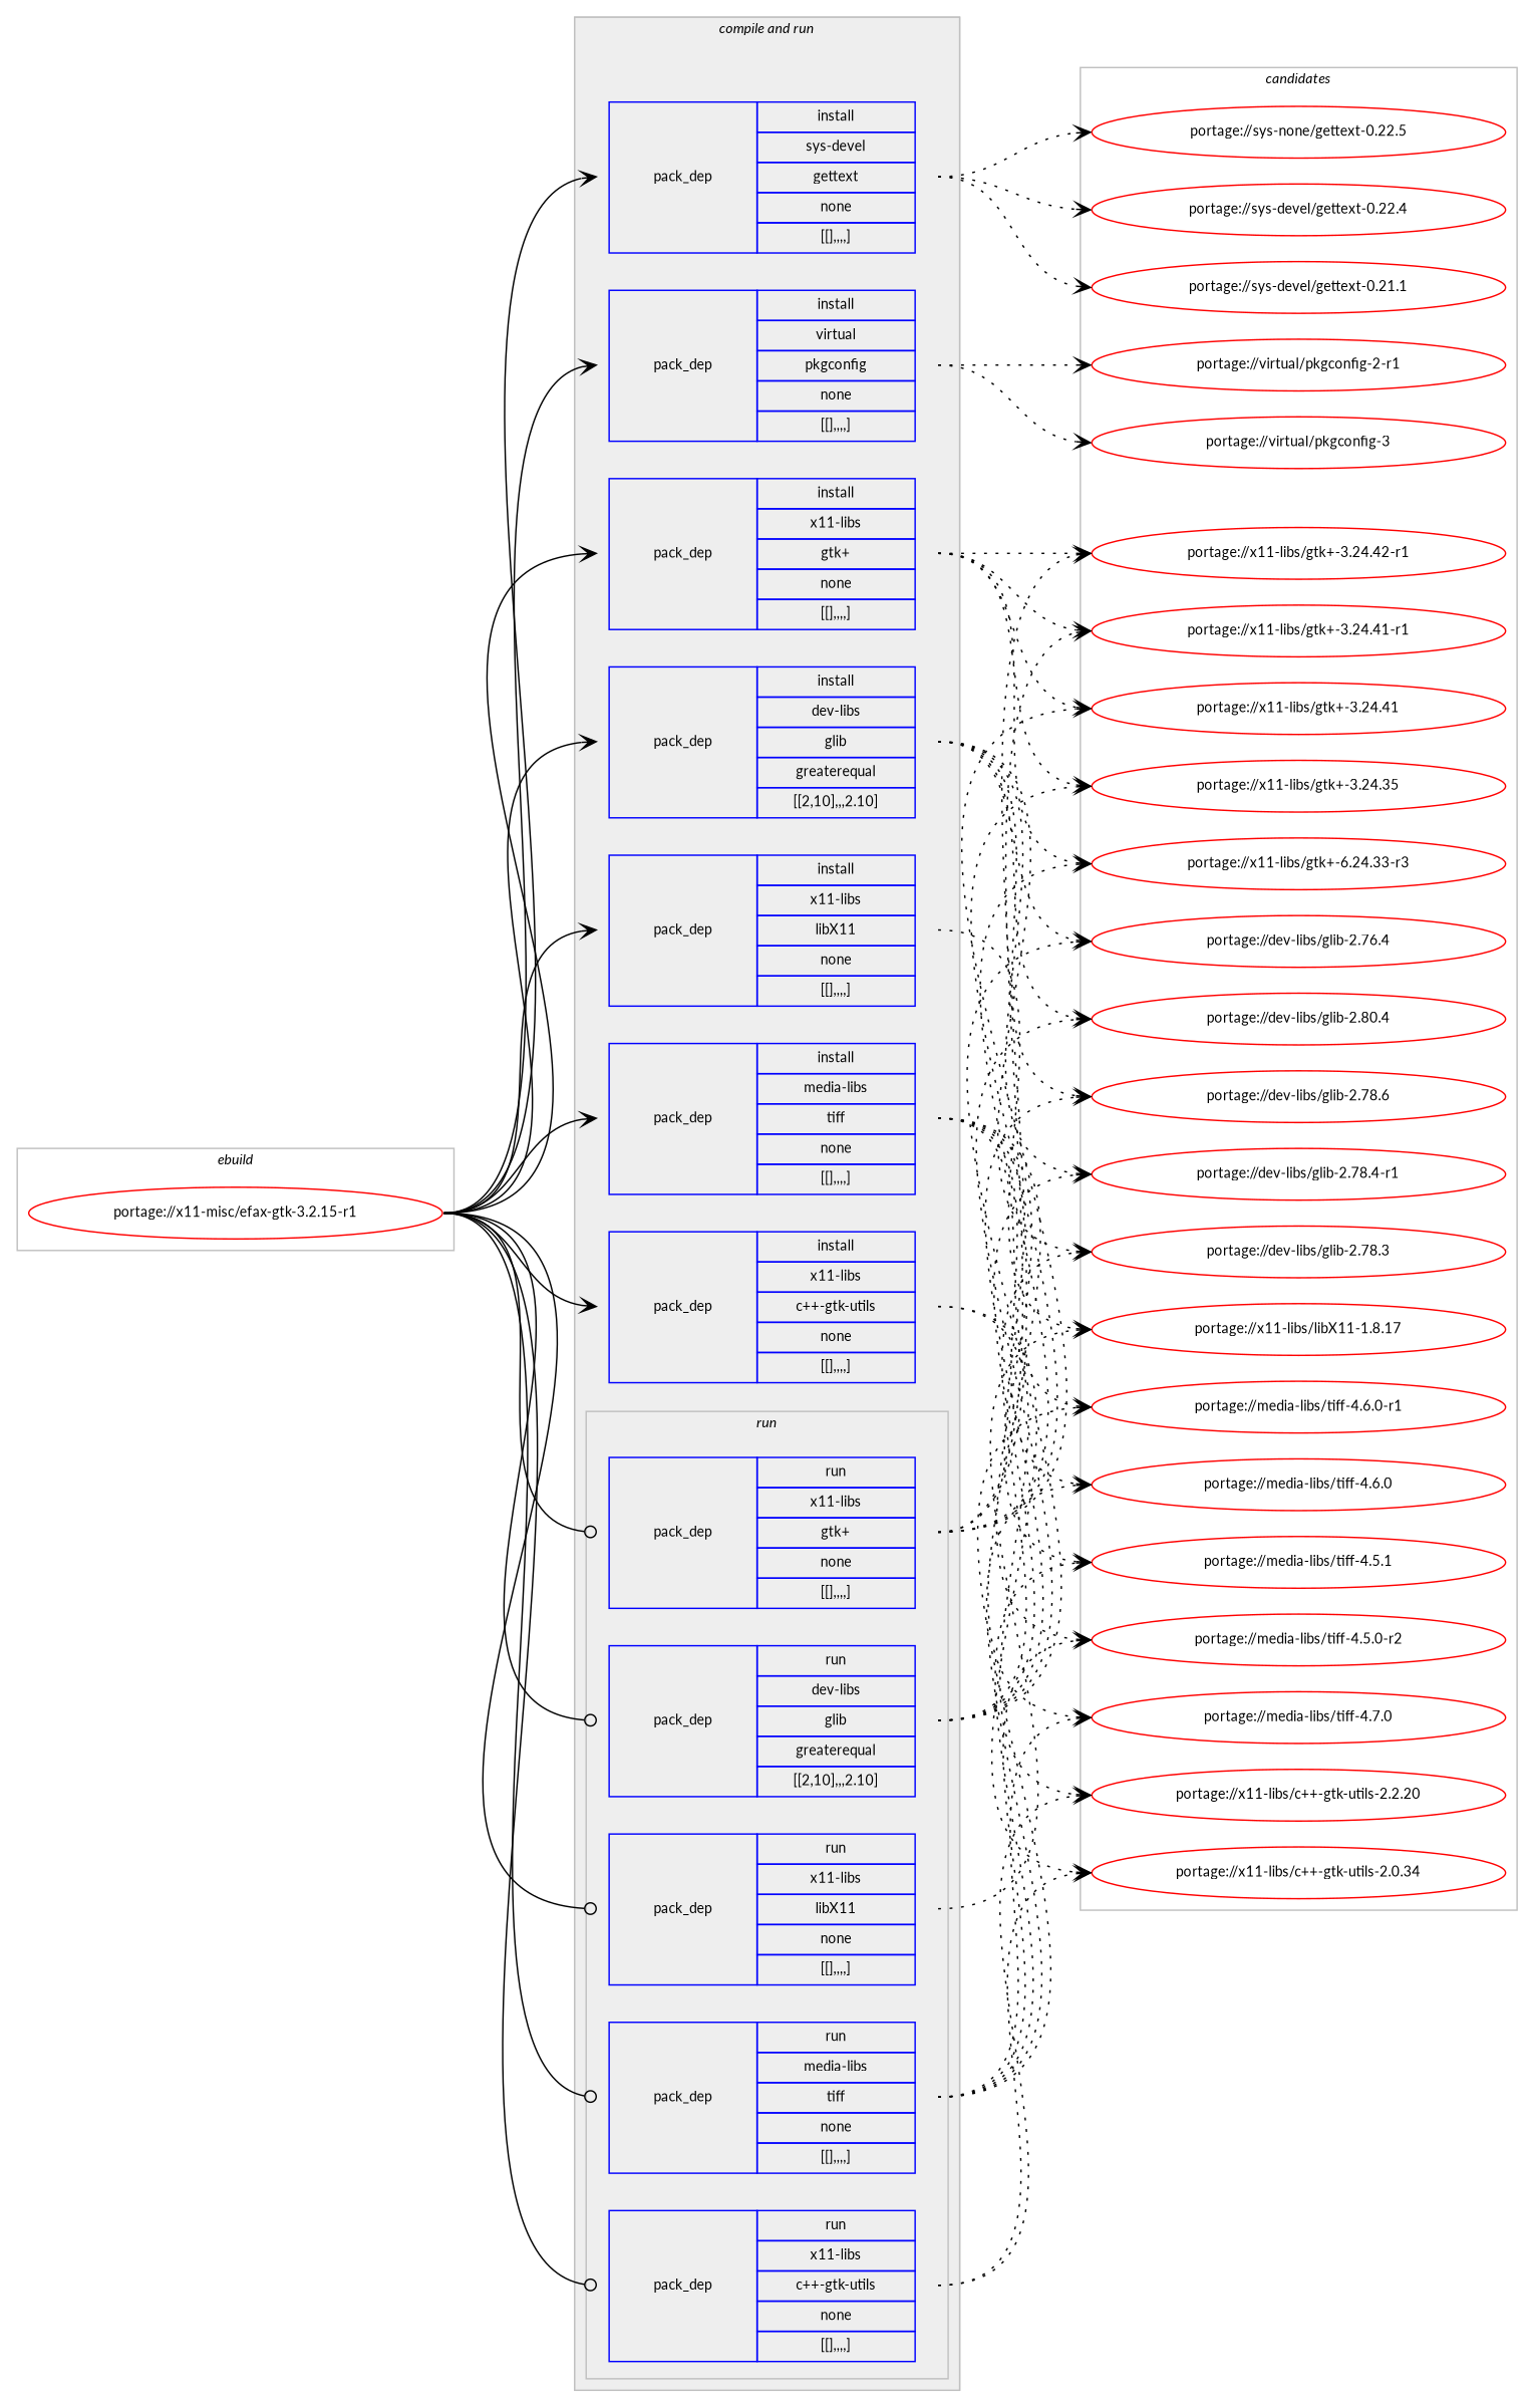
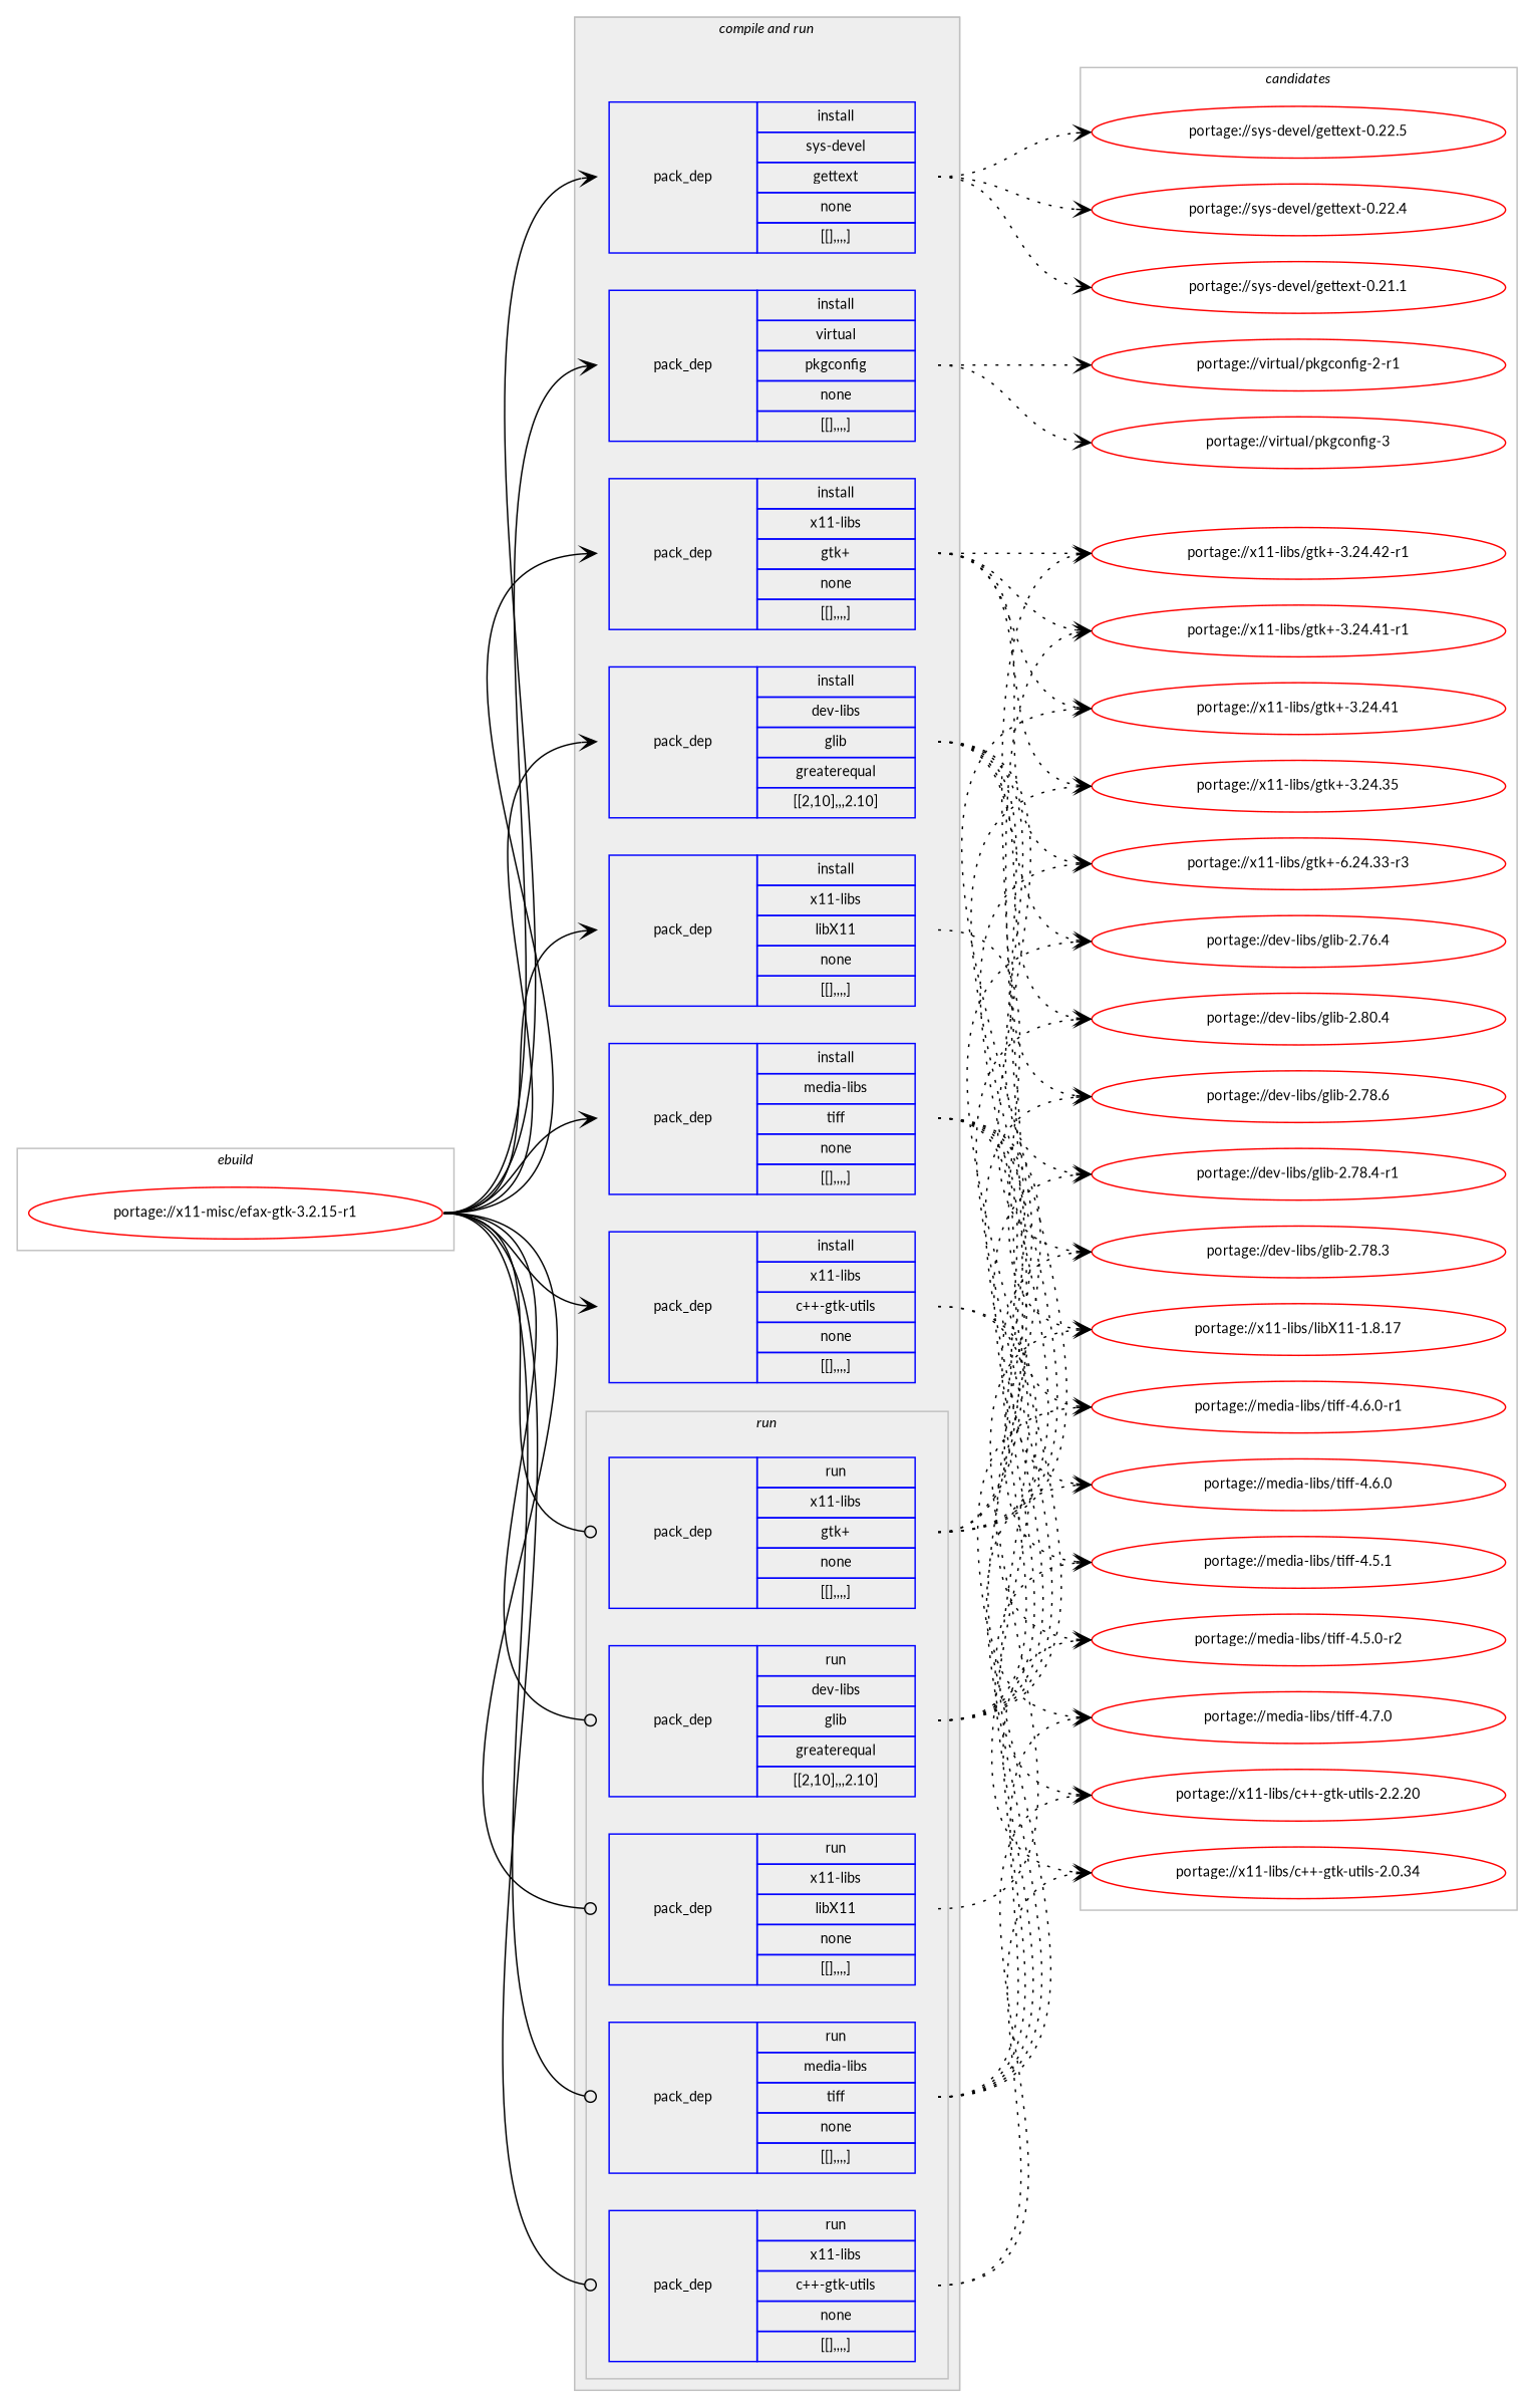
  digraph {
    compound=true
    concentrate=true
    fontname=Lato
    fontsize=10
    newrank=true
    rankdir=LR
    ranksep=1.5
    node [color=red fontname=Lato fontsize=10]
    edge [arrowhead=vee fontname=Lato headport=w style=dotted tailport=e weight=100]
    n1 [label="portage://x11-misc/efax-gtk-3.2.15-r1" width=4]
    n2 [color=blue label=<<TABLE BORDER="0" CELLBORDER="1" CELLSPACING="0" CELLPADDING="4" WIDTH="220"><TR><TD ROWSPAN="6" CELLPADDING="30">pack_dep</TD></TR><TR><TD WIDTH="110">install</TD></TR><TR><TD>dev-libs</TD></TR><TR><TD>glib</TD></TR><TR><TD>greaterequal</TD></TR><TR><TD>[[2,10],,,2.10]</TD></TR></TABLE>> shape=none]
    n3 [color=blue label=<<TABLE BORDER="0" CELLBORDER="1" CELLSPACING="0" CELLPADDING="4" WIDTH="220"><TR><TD ROWSPAN="6" CELLPADDING="30">pack_dep</TD></TR><TR><TD WIDTH="110">install</TD></TR><TR><TD>media-libs</TD></TR><TR><TD>tiff</TD></TR><TR><TD>none</TD></TR><TR><TD>[[],,,,]</TD></TR></TABLE>> shape=none]
    n4 [color=blue label=<<TABLE BORDER="0" CELLBORDER="1" CELLSPACING="0" CELLPADDING="4" WIDTH="220"><TR><TD ROWSPAN="6" CELLPADDING="30">pack_dep</TD></TR><TR><TD WIDTH="110">install</TD></TR><TR><TD>sys-devel</TD></TR><TR><TD>gettext</TD></TR><TR><TD>none</TD></TR><TR><TD>[[],,,,]</TD></TR></TABLE>> shape=none]
    n5 [color=blue label=<<TABLE BORDER="0" CELLBORDER="1" CELLSPACING="0" CELLPADDING="4" WIDTH="220"><TR><TD ROWSPAN="6" CELLPADDING="30">pack_dep</TD></TR><TR><TD WIDTH="110">install</TD></TR><TR><TD>virtual</TD></TR><TR><TD>pkgconfig</TD></TR><TR><TD>none</TD></TR><TR><TD>[[],,,,]</TD></TR></TABLE>> shape=none]
    n6 [color=blue label=<<TABLE BORDER="0" CELLBORDER="1" CELLSPACING="0" CELLPADDING="4" WIDTH="220"><TR><TD ROWSPAN="6" CELLPADDING="30">pack_dep</TD></TR><TR><TD WIDTH="110">install</TD></TR><TR><TD>x11-libs</TD></TR><TR><TD>c++-gtk-utils</TD></TR><TR><TD>none</TD></TR><TR><TD>[[],,,,]</TD></TR></TABLE>> shape=none]
    n7 [color=blue label=<<TABLE BORDER="0" CELLBORDER="1" CELLSPACING="0" CELLPADDING="4" WIDTH="220"><TR><TD ROWSPAN="6" CELLPADDING="30">pack_dep</TD></TR><TR><TD WIDTH="110">install</TD></TR><TR><TD>x11-libs</TD></TR><TR><TD>gtk+</TD></TR><TR><TD>none</TD></TR><TR><TD>[[],,,,]</TD></TR></TABLE>> shape=none]
    n8 [color=blue label=<<TABLE BORDER="0" CELLBORDER="1" CELLSPACING="0" CELLPADDING="4" WIDTH="220"><TR><TD ROWSPAN="6" CELLPADDING="30">pack_dep</TD></TR><TR><TD WIDTH="110">install</TD></TR><TR><TD>x11-libs</TD></TR><TR><TD>libX11</TD></TR><TR><TD>none</TD></TR><TR><TD>[[],,,,]</TD></TR></TABLE>> shape=none]
    n9 [color=blue label=<<TABLE BORDER="0" CELLBORDER="1" CELLSPACING="0" CELLPADDING="4" WIDTH="220"><TR><TD ROWSPAN="6" CELLPADDING="30">pack_dep</TD></TR><TR><TD WIDTH="110">run</TD></TR><TR><TD>media-libs</TD></TR><TR><TD>tiff</TD></TR><TR><TD>none</TD></TR><TR><TD>[[],,,,]</TD></TR></TABLE>> shape=none]
    n10 [color=blue label=<<TABLE BORDER="0" CELLBORDER="1" CELLSPACING="0" CELLPADDING="4" WIDTH="220"><TR><TD ROWSPAN="6" CELLPADDING="30">pack_dep</TD></TR><TR><TD WIDTH="110">run</TD></TR><TR><TD>dev-libs</TD></TR><TR><TD>glib</TD></TR><TR><TD>greaterequal</TD></TR><TR><TD>[[2,10],,,2.10]</TD></TR></TABLE>> shape=none]
    n11 [color=blue label=<<TABLE BORDER="0" CELLBORDER="1" CELLSPACING="0" CELLPADDING="4" WIDTH="220"><TR><TD ROWSPAN="6" CELLPADDING="30">pack_dep</TD></TR><TR><TD WIDTH="110">run</TD></TR><TR><TD>x11-libs</TD></TR><TR><TD>c++-gtk-utils</TD></TR><TR><TD>none</TD></TR><TR><TD>[[],,,,]</TD></TR></TABLE>> shape=none]
    n12 [color=blue label=<<TABLE BORDER="0" CELLBORDER="1" CELLSPACING="0" CELLPADDING="4" WIDTH="220"><TR><TD ROWSPAN="6" CELLPADDING="30">pack_dep</TD></TR><TR><TD WIDTH="110">run</TD></TR><TR><TD>x11-libs</TD></TR><TR><TD>gtk+</TD></TR><TR><TD>none</TD></TR><TR><TD>[[],,,,]</TD></TR></TABLE>> shape=none]
    n13 [color=blue label=<<TABLE BORDER="0" CELLBORDER="1" CELLSPACING="0" CELLPADDING="4" WIDTH="220"><TR><TD ROWSPAN="6" CELLPADDING="30">pack_dep</TD></TR><TR><TD WIDTH="110">run</TD></TR><TR><TD>x11-libs</TD></TR><TR><TD>libX11</TD></TR><TR><TD>none</TD></TR><TR><TD>[[],,,,]</TD></TR></TABLE>> shape=none]
    n14 [label="portage://dev-libs/glib-2.80.4" width=4]
    n15 [label="portage://dev-libs/glib-2.78.6" width=4]
    n16 [label="portage://dev-libs/glib-2.78.4-r1" width=4]
    n17 [label="portage://dev-libs/glib-2.78.3" width=4]
    n18 [label="portage://dev-libs/glib-2.76.4" width=4]
    n19 [label="portage://media-libs/tiff-4.7.0" width=4]
    n20 [label="portage://media-libs/tiff-4.6.0-r1" width=4]
    n21 [label="portage://media-libs/tiff-4.6.0" width=4]
    n22 [label="portage://media-libs/tiff-4.5.1" width=4]
    n23 [label="portage://media-libs/tiff-4.5.0-r2" width=4]
-   n24 [label="portage://sys-none/gettext-0.22.5" width=4]
+   n24 [label="portage://sys-devel/gettext-0.22.5" width=4]
    n25 [label="portage://sys-devel/gettext-0.22.4" width=4]
    n26 [label="portage://sys-devel/gettext-0.21.1" width=4]
    n27 [label="portage://virtual/pkgconfig-3" width=4]
    n28 [label="portage://virtual/pkgconfig-2-r1" width=4]
    n29 [label="portage://x11-libs/c++-gtk-utils-2.2.20" width=4]
    n30 [label="portage://x11-libs/c++-gtk-utils-2.0.34" width=4]
    n31 [label="portage://x11-libs/gtk+-3.24.42-r1" width=4]
    n32 [label="portage://x11-libs/gtk+-3.24.41-r1" width=4]
    n33 [label="portage://x11-libs/gtk+-3.24.41" width=4]
    n34 [label="portage://x11-libs/gtk+-3.24.35" width=4]
    n35 [label="portage://x11-libs/gtk+-6.24.33-r3" width=4]
    n36 [label="portage://x11-libs/libX11-1.8.17" width=4]
    subgraph cluster_1 {
      color=gray
      label=<<i>ebuild</i>>
      n1
    }
    subgraph cluster_2 {
      color=gray
      label=<<i>dependencies</i>>
      subgraph cluster_3 {
        color=gray
        fillcolor="#eeeeee"
        label=<<i>compile</i>>
        style=filled
        subgraph sub_4 {
          color=gray
          fillcolor="#eeeeee"
          label=<<i>compile</i>>
          style=filled
          n2
        }
        subgraph sub_5 {
          color=gray
          fillcolor="#eeeeee"
          label=<<i>compile</i>>
          style=filled
          n3
        }
        subgraph sub_6 {
          color=gray
          fillcolor="#eeeeee"
          label=<<i>compile</i>>
          style=filled
          n4
        }
        subgraph sub_7 {
          color=gray
          fillcolor="#eeeeee"
          label=<<i>compile</i>>
          style=filled
          n5
        }
        subgraph sub_8 {
          color=gray
          fillcolor="#eeeeee"
          label=<<i>compile</i>>
          style=filled
          n6
        }
        subgraph sub_9 {
          color=gray
          fillcolor="#eeeeee"
          label=<<i>compile</i>>
          style=filled
          n7
        }
        subgraph sub_10 {
          color=gray
          fillcolor="#eeeeee"
          label=<<i>compile</i>>
          style=filled
          n8
        }
      }
      subgraph cluster_11 {
        color=gray
        fillcolor="#eeeeee"
        label=<<i>compile and run</i>>
        style=filled
      }
      subgraph cluster_12 {
        color=gray
        fillcolor="#eeeeee"
        label=<<i>run</i>>
        style=filled
        subgraph sub_13 {
          color=gray
          fillcolor="#eeeeee"
          label=<<i>run</i>>
          style=filled
          n9
        }
        subgraph sub_14 {
          color=gray
          fillcolor="#eeeeee"
          label=<<i>run</i>>
          style=filled
          n10
        }
        subgraph sub_15 {
          color=gray
          fillcolor="#eeeeee"
          label=<<i>run</i>>
          style=filled
          n11
        }
        subgraph sub_16 {
          color=gray
          fillcolor="#eeeeee"
          label=<<i>run</i>>
          style=filled
          n12
        }
        subgraph sub_17 {
          color=gray
          fillcolor="#eeeeee"
          label=<<i>run</i>>
          style=filled
          n13
        }
      }
    }
    subgraph cluster_18 {
      color=gray
      label=<<i>candidates</i>>
      rank=same
      subgraph sub_19 {
        color=black
        label=<<i>candidates</i>>
        nodesep=1
        rank=same
        n14
        n15
        n16
        n17
        n18
      }
      subgraph sub_20 {
        color=black
        label=<<i>candidates</i>>
        nodesep=1
        rank=same
        n19
        n20
        n21
        n22
        n23
      }
      subgraph sub_21 {
        color=black
        label=<<i>candidates</i>>
        nodesep=1
        rank=same
        n24
        n25
        n26
      }
      subgraph sub_22 {
        color=black
        label=<<i>candidates</i>>
        nodesep=1
        rank=same
        n27
        n28
      }
      subgraph sub_23 {
        color=black
        label=<<i>candidates</i>>
        nodesep=1
        rank=same
        n29
        n30
      }
      subgraph sub_24 {
        color=black
        label=<<i>candidates</i>>
        nodesep=1
        rank=same
        n31
        n32
        n33
        n34
        n35
      }
      subgraph sub_25 {
        color=black
        label=<<i>candidates</i>>
        nodesep=1
        rank=same
        n36
      }
      subgraph sub_26 {
        color=black
        label=<<i>candidates</i>>
        nodesep=1
        rank=same
        n14
        n15
        n16
        n17
        n18
      }
      subgraph sub_27 {
        color=black
        label=<<i>candidates</i>>
        nodesep=1
        rank=same
        n19
        n20
        n21
        n22
        n23
      }
      subgraph sub_28 {
        color=black
        label=<<i>candidates</i>>
        nodesep=1
        rank=same
        n31
        n32
        n33
        n34
        n35
      }
      subgraph sub_29 {
        color=black
        label=<<i>candidates</i>>
        nodesep=1
        rank=same
        n29
        n30
      }
      subgraph sub_30 {
        color=black
        label=<<i>candidates</i>>
        nodesep=1
        rank=same
        n36
      }
    }
    n1 -> n2 [style=solid weight=20]
    n1 -> n3 [style=solid weight=20]
    n1 -> n4 [style=solid weight=20]
    n1 -> n5 [style=solid weight=20]
    n1 -> n6 [style=solid weight=20]
    n1 -> n7 [style=solid weight=20]
    n1 -> n8 [style=solid weight=20]
    n1 -> n9 [arrowhead=odot style=solid weight=20]
    n1 -> n10 [arrowhead=odot style=solid weight=20]
    n1 -> n11 [arrowhead=odot style=solid weight=20]
    n1 -> n12 [arrowhead=odot style=solid weight=20]
    n1 -> n13 [arrowhead=odot style=solid weight=20]
    n2 -> n14
    n2 -> n15
    n2 -> n16
    n2 -> n17
    n2 -> n18
    n3 -> n19
    n3 -> n20
    n3 -> n21
    n3 -> n22
    n3 -> n23
    n4 -> n24
    n4 -> n25
    n4 -> n26
    n5 -> n27
    n5 -> n28
    n6 -> n29
    n6 -> n30
    n7 -> n31
    n7 -> n32
    n7 -> n33
    n7 -> n34
    n7 -> n35
    n8 -> n36
    n9 -> n19
    n9 -> n20
    n9 -> n21
    n9 -> n22
    n9 -> n23
    n10 -> n14
    n10 -> n15
    n10 -> n16
    n10 -> n17
    n10 -> n18
    n11 -> n29
    n11 -> n30
    n12 -> n31
    n12 -> n32
    n12 -> n33
    n12 -> n34
    n12 -> n35
    n13 -> n36
  }
